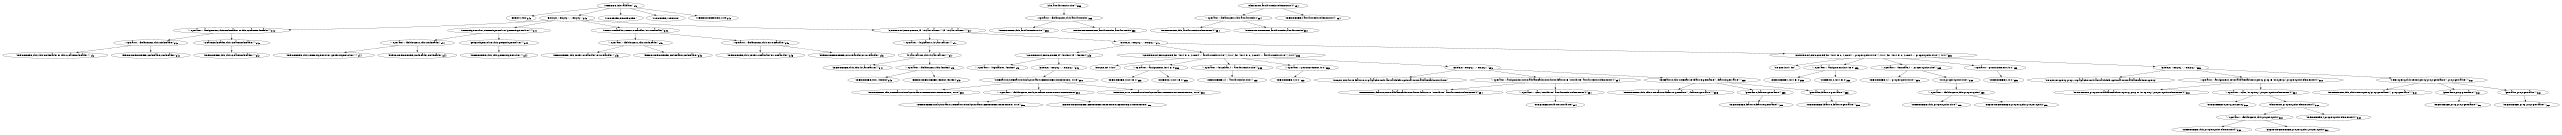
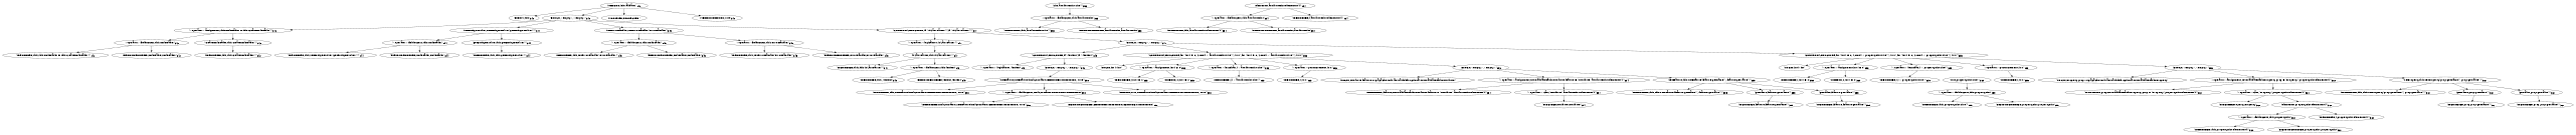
  digraph {
    n1 [label=<(METHOD,initValidator)<SUB>340</SUB>>]
    n2 [label=<(PARAM,this)<SUB>340</SUB>>]
    n3 [label=<(BLOCK,&lt;empty&gt;,&lt;empty&gt;)<SUB>340</SUB>>]
    n4 [label=<(MODIFIER,PROTECTED)>]
-   n5 [label=<(MODIFIER,VIRTUAL)>]
    n6 [label=<(METHOD_RETURN,void)<SUB>340</SUB>>]
    n7 [label=<(&lt;operator&gt;.assignment,this.xmlReader = this.createXmlReader())<SUB>342</SUB>>]
    n8 [label=<(setEntityResolver,setEntityResolver(getEntityResolver()))<SUB>344</SUB>>]
    n9 [label=<(setErrorHandler,setErrorHandler(errorHandler))<SUB>345</SUB>>]
    n10 [label=<(CONTROL_STRUCTURE,if (!isSax1Parser()),if (!isSax1Parser()))<SUB>347</SUB>>]
    n11 [label=<(&lt;operator&gt;.fieldAccess,this.xmlReader)<SUB>342</SUB>>]
    n12 [label=<(createXmlReader,this.createXmlReader())<SUB>342</SUB>>]
    n13 [label=<(&lt;operator&gt;.fieldAccess,this.xmlReader)<SUB>344</SUB>>]
    n14 [label=<(getEntityResolver,this.getEntityResolver())<SUB>344</SUB>>]
    n15 [label=<(&lt;operator&gt;.fieldAccess,this.xmlReader)<SUB>345</SUB>>]
    n16 [label=<(&lt;operator&gt;.fieldAccess,this.errorHandler)<SUB>345</SUB>>]
    n17 [label=<(&lt;operator&gt;.logicalNot,!isSax1Parser())<SUB>347</SUB>>]
    n18 [label=<(BLOCK,&lt;empty&gt;,&lt;empty&gt;)<SUB>347</SUB>>]
    n19 [label=<(IDENTIFIER,this,this.xmlReader = this.createXmlReader())<SUB>342</SUB>>]
    n20 [label=<(FIELD_IDENTIFIER,xmlReader,xmlReader)<SUB>342</SUB>>]
    n21 [label=<(IDENTIFIER,this,this.createXmlReader())<SUB>342</SUB>>]
    n22 [label=<(IDENTIFIER,this,setEntityResolver(getEntityResolver()))<SUB>344</SUB>>]
    n23 [label=<(FIELD_IDENTIFIER,xmlReader,xmlReader)<SUB>344</SUB>>]
    n24 [label=<(IDENTIFIER,this,this.getEntityResolver())<SUB>344</SUB>>]
    n25 [label=<(IDENTIFIER,this,setErrorHandler(errorHandler))<SUB>345</SUB>>]
    n26 [label=<(FIELD_IDENTIFIER,xmlReader,xmlReader)<SUB>345</SUB>>]
    n27 [label=<(IDENTIFIER,this,setErrorHandler(errorHandler))<SUB>345</SUB>>]
    n28 [label=<(FIELD_IDENTIFIER,errorHandler,errorHandler)<SUB>345</SUB>>]
    n29 [label=<(isSax1Parser,this.isSax1Parser())<SUB>347</SUB>>]
    n30 [label=<(CONTROL_STRUCTURE,if (!lenient),if (!lenient))<SUB>349</SUB>>]
    n31 [label=<(CONTROL_STRUCTURE,for (int i = 0; Some(i &lt; attributeList.size()); i++),for (int i = 0; Some(i &lt; attributeList.size()); i++))<SUB>353</SUB>>]
    n32 [label=<(CONTROL_STRUCTURE,for (int i = 0; Some(i &lt; propertyList.size()); i++),for (int i = 0; Some(i &lt; propertyList.size()); i++))<SUB>359</SUB>>]
    n33 [label=<(IDENTIFIER,this,this.isSax1Parser())<SUB>347</SUB>>]
    n34 [label=<(&lt;operator&gt;.fieldAccess,this.lenient)<SUB>349</SUB>>]
    n35 [label=<(&lt;operator&gt;.logicalNot,!lenient)<SUB>349</SUB>>]
    n36 [label=<(BLOCK,&lt;empty&gt;,&lt;empty&gt;)<SUB>349</SUB>>]
    n37 [label=<(LOCAL,int i: int)>]
    n38 [label=<(&lt;operator&gt;.assignment,int i = 0)<SUB>353</SUB>>]
    n39 [label=<(&lt;operator&gt;.lessThan,i &lt; attributeList.size())<SUB>353</SUB>>]
    n40 [label=<(&lt;operator&gt;.postIncrement,i++)<SUB>353</SUB>>]
    n41 [label=<(BLOCK,&lt;empty&gt;,&lt;empty&gt;)<SUB>353</SUB>>]
    n42 [label=<(LOCAL,int i: int)>]
    n43 [label=<(&lt;operator&gt;.assignment,int i = 0)<SUB>359</SUB>>]
    n44 [label=<(&lt;operator&gt;.lessThan,i &lt; propertyList.size())<SUB>359</SUB>>]
    n45 [label=<(&lt;operator&gt;.postIncrement,i++)<SUB>359</SUB>>]
    n46 [label=<(BLOCK,&lt;empty&gt;,&lt;empty&gt;)<SUB>359</SUB>>]
    n47 [label=<(setFeature,setFeature(XmlConstants.FEATURE_VALIDATION, true))<SUB>350</SUB>>]
    n48 [label=<(IDENTIFIER,this,!lenient)<SUB>349</SUB>>]
    n49 [label=<(FIELD_IDENTIFIER,lenient,lenient)<SUB>349</SUB>>]
    n50 [label=<(IDENTIFIER,this,setFeature(XmlConstants.FEATURE_VALIDATION, true))<SUB>350</SUB>>]
    n51 [label=<(&lt;operator&gt;.fieldAccess,XmlConstants.FEATURE_VALIDATION)<SUB>350</SUB>>]
    n52 [label=<(LITERAL,true,setFeature(XmlConstants.FEATURE_VALIDATION, true))<SUB>350</SUB>>]
    n53 [label=<(IDENTIFIER,XmlConstants,setFeature(XmlConstants.FEATURE_VALIDATION, true))<SUB>350</SUB>>]
    n54 [label=<(FIELD_IDENTIFIER,FEATURE_VALIDATION,FEATURE_VALIDATION)<SUB>350</SUB>>]
    n55 [label=<(IDENTIFIER,i,int i = 0)<SUB>353</SUB>>]
    n56 [label=<(LITERAL,0,int i = 0)<SUB>353</SUB>>]
    n57 [label=<(IDENTIFIER,i,i &lt; attributeList.size())<SUB>353</SUB>>]
    n58 [label=<(IDENTIFIER,i,i++)<SUB>353</SUB>>]
    n59 [label=<(LOCAL,Attribute feature: org.apache.tools.ant.taskdefs.optional.XMLValidateTask$Attribute)>]
    n60 [label=<(&lt;operator&gt;.assignment,XMLValidateTask$Attribute feature = (Attribute) attributeList.elementAt(i))<SUB>354</SUB>>]
    n61 [label=<(setFeature,this.setFeature(feature.getName(), feature.getValue()))<SUB>355</SUB>>]
    n62 [label=<(size,attributeList.size())<SUB>353</SUB>>]
    n63 [label=<(&lt;operator&gt;.fieldAccess,this.attributeList)<SUB>353</SUB>>]
    n64 [label=<(IDENTIFIER,this,attributeList.size())<SUB>353</SUB>>]
    n65 [label=<(FIELD_IDENTIFIER,attributeList,attributeList)<SUB>353</SUB>>]
    n66 [label=<(IDENTIFIER,feature,XMLValidateTask$Attribute feature = (Attribute) attributeList.elementAt(i))<SUB>354</SUB>>]
    n67 [label=<(&lt;operator&gt;.cast,(Attribute) attributeList.elementAt(i))<SUB>354</SUB>>]
    n68 [label=<(IDENTIFIER,this,this.setFeature(feature.getName(), feature.getValue()))<SUB>355</SUB>>]
    n69 [label=<(getName,feature.getName())<SUB>355</SUB>>]
    n70 [label=<(getValue,feature.getValue())<SUB>355</SUB>>]
    n71 [label=<(TYPE_REF,Attribute,Attribute)<SUB>354</SUB>>]
    n72 [label=<(elementAt,attributeList.elementAt(i))<SUB>354</SUB>>]
    n73 [label=<(&lt;operator&gt;.fieldAccess,this.attributeList)<SUB>354</SUB>>]
    n74 [label=<(IDENTIFIER,i,attributeList.elementAt(i))<SUB>354</SUB>>]
    n75 [label=<(IDENTIFIER,this,attributeList.elementAt(i))<SUB>354</SUB>>]
    n76 [label=<(FIELD_IDENTIFIER,attributeList,attributeList)<SUB>354</SUB>>]
    n77 [label=<(IDENTIFIER,feature,feature.getName())<SUB>355</SUB>>]
    n78 [label=<(IDENTIFIER,feature,feature.getValue())<SUB>355</SUB>>]
    n79 [label=<(IDENTIFIER,i,int i = 0)<SUB>359</SUB>>]
    n80 [label=<(LITERAL,0,int i = 0)<SUB>359</SUB>>]
    n81 [label=<(IDENTIFIER,i,i &lt; propertyList.size())<SUB>359</SUB>>]
    n82 [label=<(size,propertyList.size())<SUB>359</SUB>>]
    n83 [label=<(IDENTIFIER,i,i++)<SUB>359</SUB>>]
    n84 [label=<(LOCAL,Property prop: org.apache.tools.ant.taskdefs.optional.XMLValidateTask$Property)>]
    n85 [label=<(&lt;operator&gt;.assignment,XMLValidateTask$Property prop = (Property) propertyList.elementAt(i))<SUB>360</SUB>>]
    n86 [label=<(setProperty,this.setProperty(prop.getName(), prop.getValue()))<SUB>361</SUB>>]
    n87 [label=<(&lt;operator&gt;.fieldAccess,this.propertyList)<SUB>359</SUB>>]
    n88 [label=<(IDENTIFIER,this,propertyList.size())<SUB>359</SUB>>]
    n89 [label=<(FIELD_IDENTIFIER,propertyList,propertyList)<SUB>359</SUB>>]
    n90 [label=<(IDENTIFIER,prop,XMLValidateTask$Property prop = (Property) propertyList.elementAt(i))<SUB>360</SUB>>]
    n91 [label=<(&lt;operator&gt;.cast,(Property) propertyList.elementAt(i))<SUB>360</SUB>>]
    n92 [label=<(IDENTIFIER,this,this.setProperty(prop.getName(), prop.getValue()))<SUB>361</SUB>>]
    n93 [label=<(getName,prop.getName())<SUB>361</SUB>>]
    n94 [label=<(getValue,prop.getValue())<SUB>361</SUB>>]
    n95 [label=<(TYPE_REF,Property,Property)<SUB>360</SUB>>]
    n96 [label=<(elementAt,propertyList.elementAt(i))<SUB>360</SUB>>]
    n97 [label=<(&lt;operator&gt;.fieldAccess,this.propertyList)<SUB>360</SUB>>]
    n98 [label=<(IDENTIFIER,i,propertyList.elementAt(i))<SUB>360</SUB>>]
    n99 [label=<(IDENTIFIER,this,propertyList.elementAt(i))<SUB>360</SUB>>]
    n100 [label=<(FIELD_IDENTIFIER,propertyList,propertyList)<SUB>360</SUB>>]
    n101 [label=<(IDENTIFIER,prop,prop.getName())<SUB>361</SUB>>]
    n102 [label=<(IDENTIFIER,prop,prop.getValue())<SUB>361</SUB>>]
    n1 -> n2
    n1 -> n3
    n1 -> n4
-   n1 -> n5
    n1 -> n6
    n3 -> n7
    n3 -> n8
    n3 -> n9
    n3 -> n10
    n7 -> n11
    n7 -> n12
    n8 -> n13
    n8 -> n14
    n9 -> n15
    n9 -> n16
    n10 -> n17
    n10 -> n18
    n11 -> n19
    n11 -> n20
    n12 -> n21
    n13 -> n22
    n13 -> n23
    n14 -> n24
    n15 -> n25
    n15 -> n26
    n16 -> n27
    n16 -> n28
    n17 -> n29
    n18 -> n30
    n18 -> n31
    n18 -> n32
    n29 -> n33
    n29 -> n34
    n30 -> n35
    n30 -> n36
    n31 -> n37
    n31 -> n38
    n31 -> n39
    n31 -> n40
    n31 -> n41
    n32 -> n42
    n32 -> n43
    n32 -> n44
    n32 -> n45
    n32 -> n46
    n34 -> n48
    n34 -> n49
    n36 -> n47
    n38 -> n55
    n38 -> n56
    n39 -> n57
    n40 -> n58
    n41 -> n59
    n41 -> n60
    n41 -> n61
    n43 -> n79
    n43 -> n80
    n44 -> n81
-   n44 -> n82
    n45 -> n83
    n46 -> n84
    n46 -> n85
    n46 -> n86
    n47 -> n50
    n47 -> n51
    n47 -> n52
    n51 -> n53
    n51 -> n54
    n60 -> n66
    n60 -> n67
    n61 -> n68
    n61 -> n69
    n61 -> n70
    n62 -> n63
    n63 -> n64
    n63 -> n65
    n67 -> n71
    n69 -> n77
    n70 -> n78
    n72 -> n73
    n72 -> n74
    n73 -> n75
    n73 -> n76
    n82 -> n87
    n85 -> n90
    n85 -> n91
    n86 -> n92
    n86 -> n93
    n86 -> n94
    n87 -> n88
    n87 -> n89
    n91 -> n95
    n91 -> n96
    n93 -> n101
    n94 -> n102
    n96 -> n97
    n96 -> n98
    n97 -> n99
    n97 -> n100
  }
